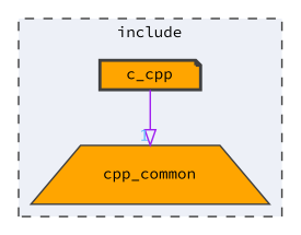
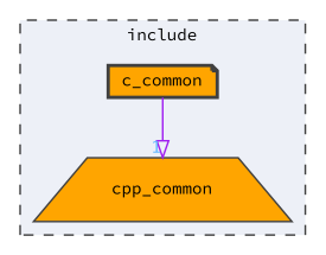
  digraph {
    compound=true
    fontname="Source Code Pro"
    node [color=grey25 fillcolor=orange fontname="Source Code Pro" fontsize=10]
    n1 [height=0.2 label=cpp_common shape=trapezium style=filled width=0.4]
-   n2 [height=0.2 label=c_cpp shape=note style="filled,bold" width=0.4]
+   n2 [height=0.2 label=c_common shape=note style="filled,bold" width=0.4]
    subgraph cluster_1 {
      bgcolor="#edf0f7"
      fontsize=10
      label=include
      pencolor=grey25
      style="filled,dashed"
      n1
      n2
    }
    n2 -> n1 [color=purple fontcolor=steelblue1 fontname="Source Code Pro" fontsize=10 headlabel=1 labeldistance=1.5 labelfontname=Helvetica labelfontsize=10 arrowhead=onormal]
  }
